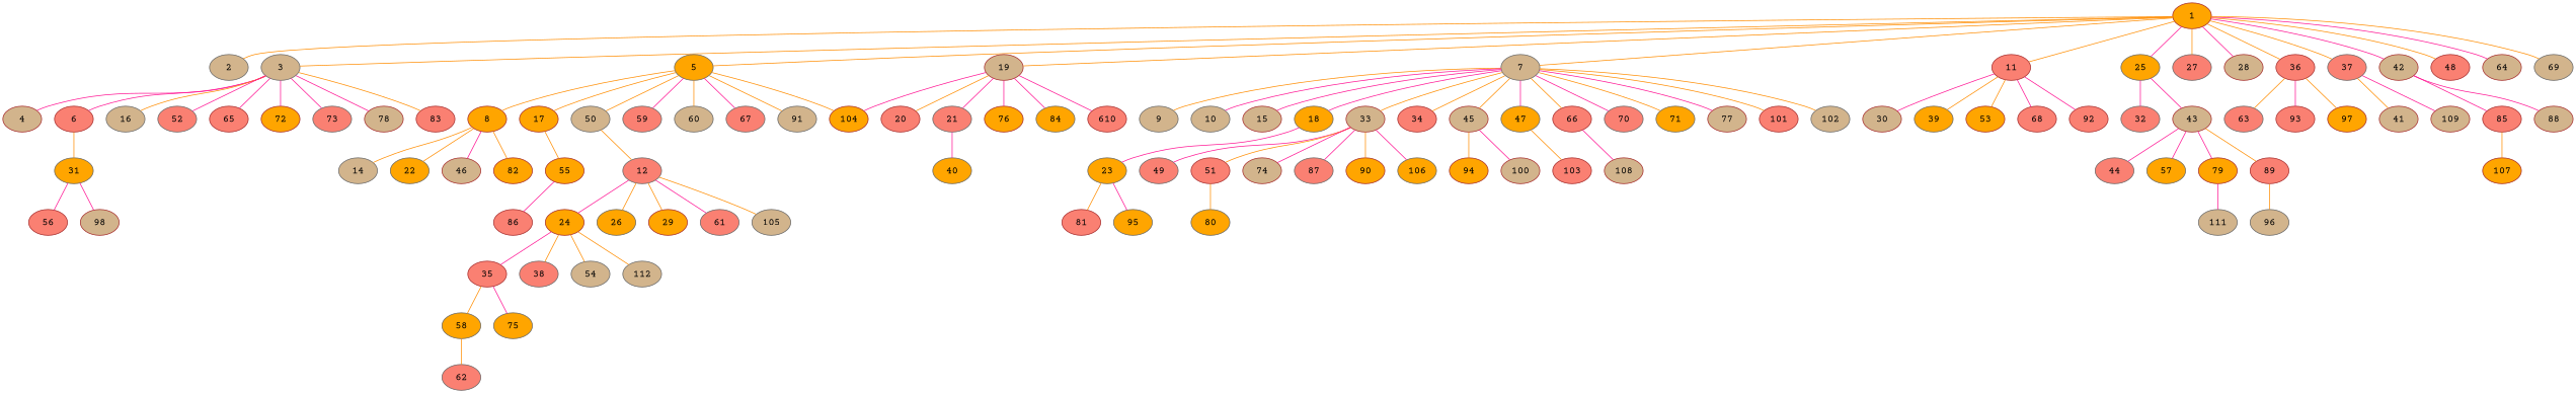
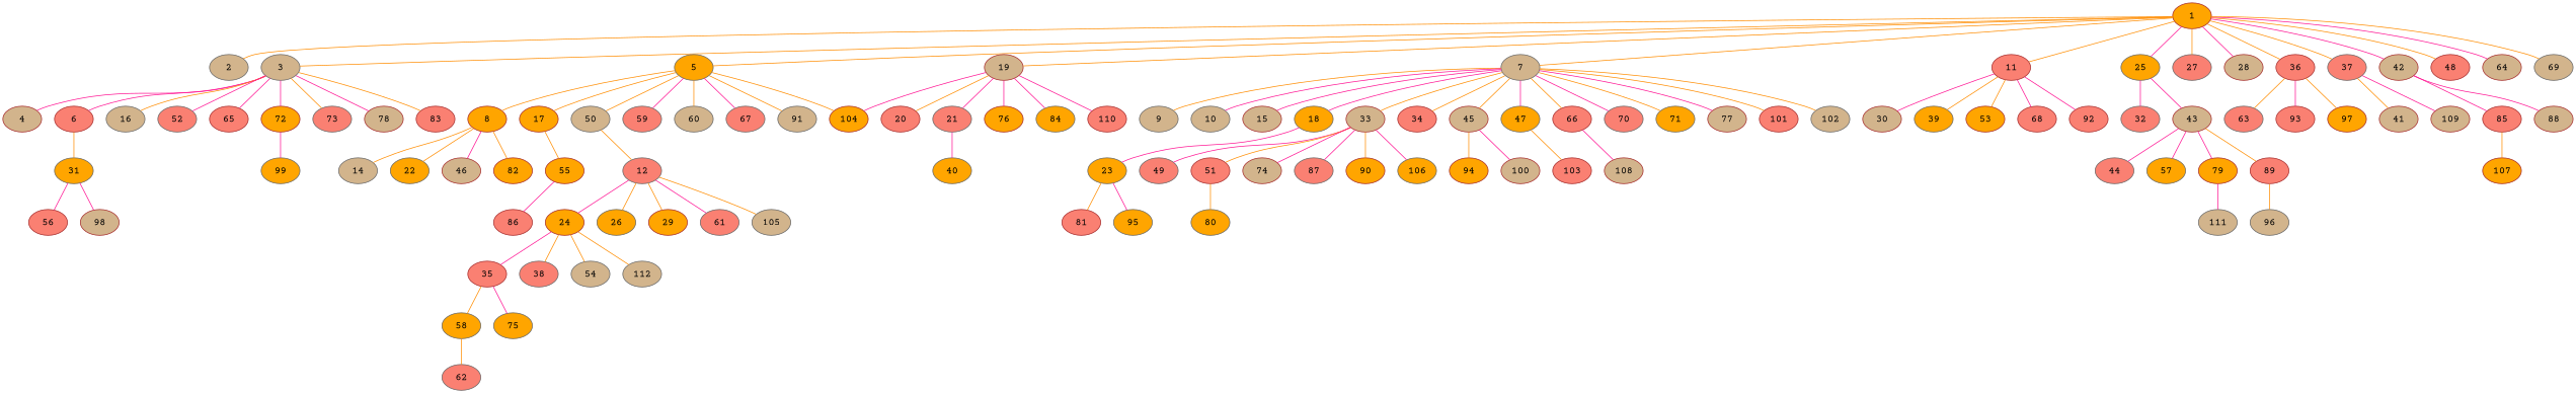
  graph {
    fontname="Courier Prime"
    node [color=brown fillcolor=salmon fontname="Courier Prime" style=filled]
    edge [color=darkorange fontname="Courier Prime"]
    1 [fillcolor=orange]
    2 [color=gray40 fillcolor=tan]
    3 [color=gray40 fillcolor=tan]
    5 [color=gray40 fillcolor=orange]
    7 [color=gray40 fillcolor=tan]
    11
    19 [fillcolor=tan]
    25 [color=gray40 fillcolor=orange]
    27 [color=gray40]
    28 [fillcolor=tan]
    36
    37 [color=gray40]
    42 [fillcolor=tan]
    48
    64 [fillcolor=tan]
    69 [color=gray40 fillcolor=tan]
    4 [fillcolor=tan]
    6
    16 [color=gray40 fillcolor=tan]
    52 [color=gray40]
    65
    72 [fillcolor=orange]
    73 [color=gray40]
    78 [fillcolor=tan]
    83
    8 [fillcolor=orange]
    17 [fillcolor=orange]
    50 [color=gray40 fillcolor=tan]
    59 [color=gray40]
    60 [color=gray40 fillcolor=tan]
    67 [color=gray40]
    91 [color=gray40 fillcolor=tan]
    104 [fillcolor=orange]
    9 [color=gray40 fillcolor=tan]
    10 [color=gray40 fillcolor=tan]
    15 [fillcolor=tan]
    18 [color=gray40 fillcolor=orange]
    33 [fillcolor=tan]
    34
    45 [fillcolor=tan]
    47 [color=gray40 fillcolor=orange]
    66
    70 [color=gray40]
    71 [color=gray40 fillcolor=orange]
    77 [fillcolor=tan]
    101
    102 [color=gray40 fillcolor=tan]
    30 [fillcolor=tan]
    39 [color=gray40 fillcolor=orange]
    53 [fillcolor=orange]
    68
    92
    20
    21 [color=gray40]
    76 [fillcolor=orange]
    84 [color=gray40 fillcolor=orange]
-   110 [label=610]
+   110
    32 [color=gray40]
    43 [fillcolor=tan]
    63 [color=gray40]
    93
    97 [fillcolor=orange]
    41 [fillcolor=tan]
    109 [fillcolor=tan]
    85
    88 [fillcolor=tan]
    31 [color=gray40 fillcolor=orange]
+   99 [color=gray40 fillcolor=orange]
    14 [color=gray40 fillcolor=tan]
    22 [color=gray40 fillcolor=orange]
    46 [fillcolor=tan]
    82 [fillcolor=orange]
    12 [color=gray40]
    24 [fillcolor=orange]
    26 [color=gray40 fillcolor=orange]
    29 [fillcolor=orange]
    61 [color=gray40]
    105 [color=gray40 fillcolor=tan]
    55 [fillcolor=orange]
    56
    98 [fillcolor=tan]
    23 [color=gray40 fillcolor=orange]
    49 [color=gray40]
    51
    74 [fillcolor=tan]
    87 [color=gray40]
    90 [fillcolor=orange]
    106 [color=gray40 fillcolor=orange]
    94 [fillcolor=orange]
    100 [fillcolor=tan]
    103
    108 [fillcolor=tan]
    35
    38 [color=gray40]
    54 [color=gray40 fillcolor=tan]
    112 [color=gray40 fillcolor=tan]
    86
    81
    95 [color=gray40 fillcolor=orange]
    40 [color=gray40 fillcolor=orange]
    58 [color=gray40 fillcolor=orange]
    75 [color=gray40 fillcolor=orange]
    44 [color=gray40]
    57 [color=gray40 fillcolor=orange]
    79 [fillcolor=orange]
    89
    80 [color=gray40 fillcolor=orange]
    62 [color=gray40]
    107 [fillcolor=orange]
    111 [color=gray40 fillcolor=tan]
    96 [color=gray40 fillcolor=tan]
    1 -- 2
    1 -- 3
    1 -- 5
    1 -- 7
    1 -- 11
    1 -- 19
    1 -- 25 [color=deeppink]
    1 -- 27
    1 -- 28 [color=deeppink]
    1 -- 36
    1 -- 37
    1 -- 42 [color=deeppink]
    1 -- 48
    1 -- 64 [color=deeppink]
    1 -- 69
    3 -- 4 [color=deeppink]
    3 -- 6 [color=deeppink]
    3 -- 16
    3 -- 52 [color=deeppink]
    3 -- 65 [color=deeppink]
    3 -- 72 [color=deeppink]
-   3 -- 73 [color=deeppink]
+   3 -- 73
    3 -- 78 [color=deeppink]
    3 -- 83
    5 -- 8
    5 -- 17
    5 -- 50
    5 -- 59 [color=deeppink]
    5 -- 60
    5 -- 67 [color=deeppink]
    5 -- 91
    5 -- 104
    7 -- 9
    7 -- 10 [color=deeppink]
    7 -- 15 [color=deeppink]
    7 -- 18 [color=deeppink]
    7 -- 33
    7 -- 34
    7 -- 45
    7 -- 47 [color=deeppink]
    7 -- 66
    7 -- 70 [color=deeppink]
    7 -- 71
    7 -- 77 [color=deeppink]
    7 -- 101
    7 -- 102
    11 -- 30 [color=deeppink]
    11 -- 39
    11 -- 53
    11 -- 68 [color=deeppink]
    11 -- 92 [color=deeppink]
    19 -- 104 [color=deeppink]
    19 -- 20
    19 -- 21 [color=deeppink]
    19 -- 76 [color=deeppink]
    19 -- 84 [color=deeppink]
    19 -- 110 [color=deeppink]
    25 -- 32 [color=deeppink]
    25 -- 43 [color=deeppink]
    36 -- 63
    36 -- 93 [color=deeppink]
    36 -- 97
    37 -- 41
    37 -- 109 [color=deeppink]
    42 -- 85 [color=deeppink]
    42 -- 88 [color=deeppink]
    6 -- 31
+   72 -- 99 [color=deeppink]
    8 -- 14
    8 -- 22
    8 -- 46 [color=deeppink]
    8 -- 82
    17 -- 55
    50 -- 12
    18 -- 23 [color=deeppink]
    33 -- 49 [color=deeppink]
    33 -- 51
    33 -- 74 [color=deeppink]
    33 -- 87 [color=deeppink]
    33 -- 90
    33 -- 106 [color=deeppink]
    45 -- 94
    45 -- 100 [color=deeppink]
    47 -- 103
    66 -- 108 [color=deeppink]
    21 -- 40 [color=deeppink]
    43 -- 44 [color=deeppink]
    43 -- 57 [color=deeppink]
    43 -- 79 [color=deeppink]
    43 -- 89
    85 -- 107
    31 -- 56 [color=deeppink]
    31 -- 98 [color=deeppink]
    12 -- 24 [color=deeppink]
    12 -- 26
    12 -- 29
    12 -- 61 [color=deeppink]
    12 -- 105
    24 -- 35 [color=deeppink]
    24 -- 38
    24 -- 54
    24 -- 112
    55 -- 86 [color=deeppink]
    23 -- 81
    23 -- 95 [color=deeppink]
    51 -- 80
    35 -- 58
    35 -- 75 [color=deeppink]
    58 -- 62
    79 -- 111 [color=deeppink]
    89 -- 96
  }
